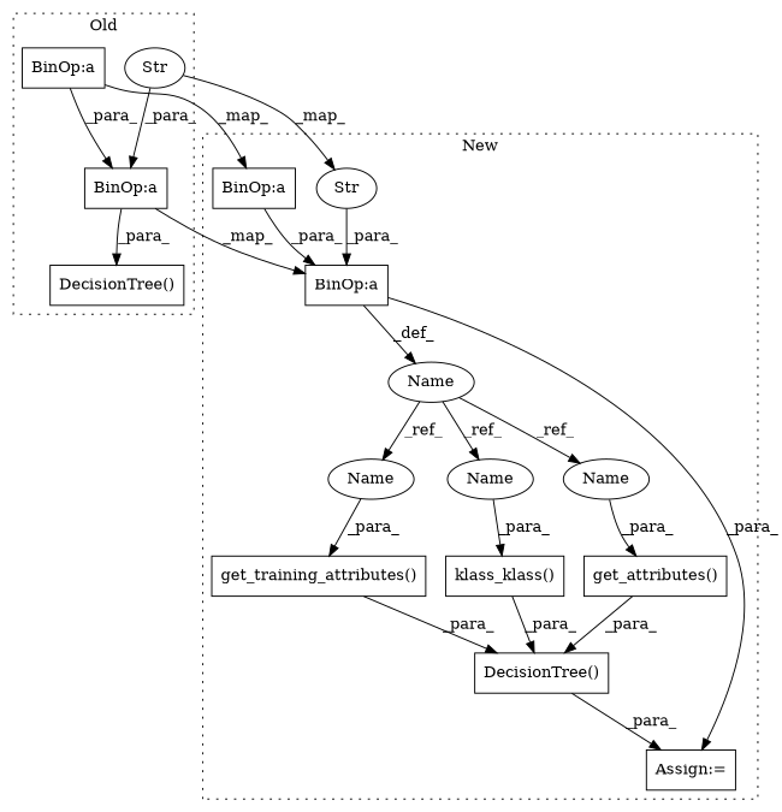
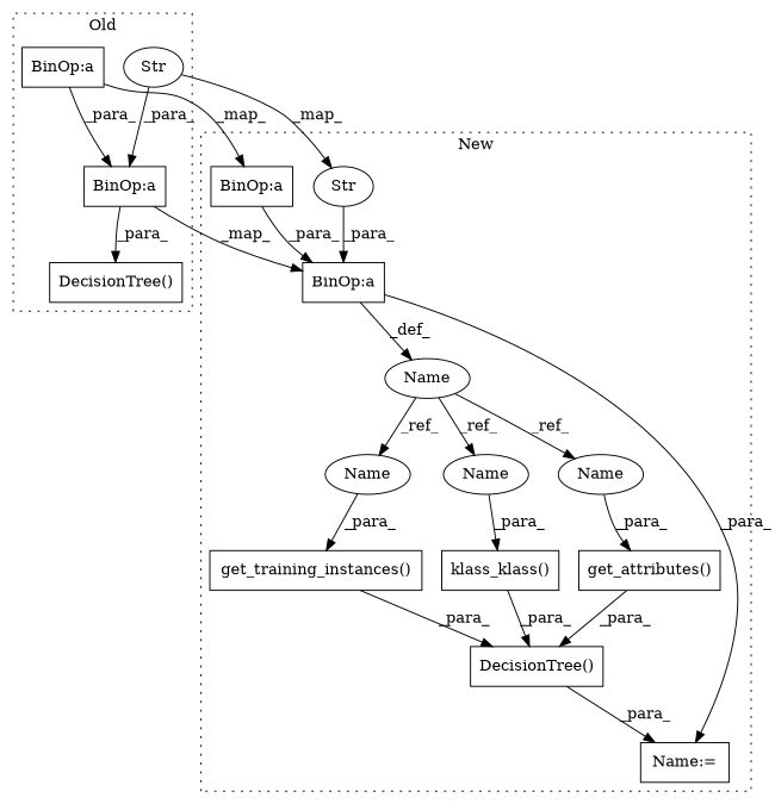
  digraph {
    node [a=75 l=4 shape=box]
    n1 [l="26,1" label="DecisionTree()" s="957,1031"]
    n2 [a=82 l=7 label="BinOp:a" s=1015]
    n3 [a=82 l=22 label="BinOp:a" s=994]
    n4 [a=66 l=9 label=Str s=1022 shape=ellipse]
    n5 [l="26,1" label="DecisionTree()" s="1185,1351"]
-   n6 [l="41,1" label="get_training_attributes()" s="1211,1256"]
+   n6 [l="41,1" label="get_training_instances()" s="1211,1256"]
    n7 [a=87 label=Name s=1114 shape=ellipse]
    n8 [l="28,1" label="klass_klass()" s="1299,1331"]
    n9 [a=82 l=7 label="BinOp:a" s=1153]
    n10 [a=82 l=22 label="BinOp:a" s=1132]
    n11 [a=66 l=9 label=Str s=1160 shape=ellipse]
    n12 [l="33,1" label="get_attributes()" s="1259,1296"]
-   n13 [a=68 l=3 label="Assign:=" s=1182]
+   n13 [a=68 l=3 label="Name:=" s=1182]
    n14 [a=87 label=Name s=1252 shape=ellipse]
    n15 [a=87 label=Name s=1327 shape=ellipse]
    n16 [a=87 label=Name s=1292 shape=ellipse]
    subgraph cluster_1 {
      label=Old
      style=dotted
      n1
      n2
      n3
      n4
    }
    subgraph cluster_2 {
      label=New
      style=dotted
      n5
      n6
      n7
      n8
      n9
      n10
      n11
      n12
      n13
      n14
      n15
      n16
    }
    n2 -> n1 [label=_para_]
    n2 -> n9 [label=_map_]
    n3 -> n2 [label=_para_]
    n3 -> n10 [label=_map_]
    n4 -> n2 [label=_para_]
    n4 -> n11 [label=_map_]
    n5 -> n13 [label=_para_]
    n6 -> n5 [label=_para_]
    n7 -> n14 [label=_ref_]
    n7 -> n15 [label=_ref_]
    n7 -> n16 [label=_ref_]
    n8 -> n5 [label=_para_]
    n9 -> n7 [label=_def_]
    n9 -> n13 [label=_para_]
    n10 -> n9 [label=_para_]
    n11 -> n9 [label=_para_]
    n12 -> n5 [label=_para_]
    n14 -> n6 [label=_para_]
    n15 -> n8 [label=_para_]
    n16 -> n12 [label=_para_]
  }
